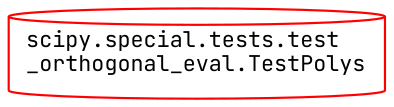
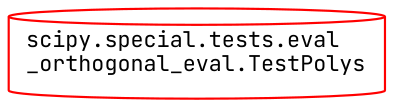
  digraph {
    rankdir=LR
    fontname="JetBrains Mono"
-   n1 [color=red fillcolor=white fontname="JetBrains Mono" fontsize=10 height=0.2 label="scipy.special.tests.test\l_orthogonal_eval.TestPolys" shape=cylinder style=filled width=0.4]
+   n1 [color=red fillcolor=white fontname="JetBrains Mono" fontsize=10 height=0.2 label="scipy.special.tests.eval\l_orthogonal_eval.TestPolys" shape=cylinder style=filled width=0.4]
  }
